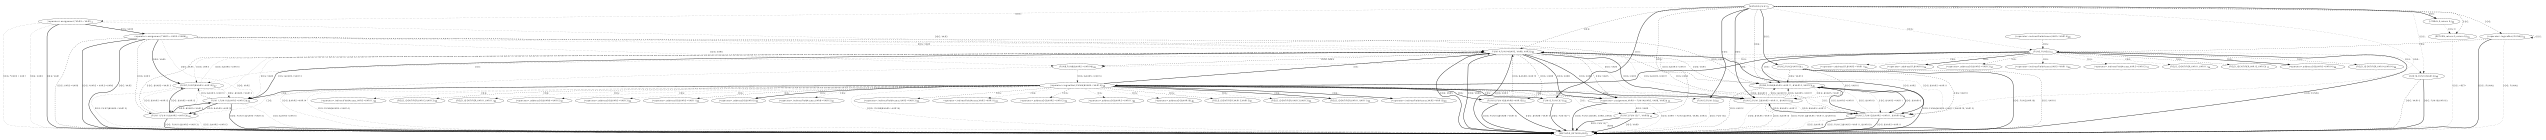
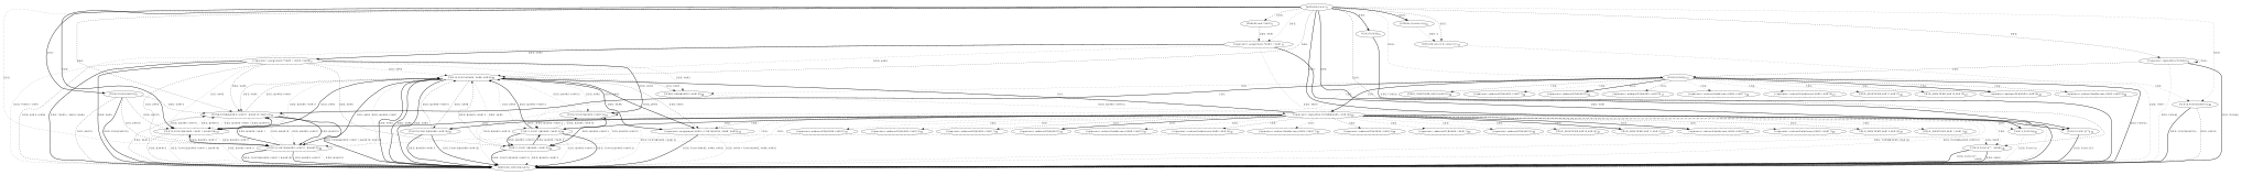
  digraph {
    fontname="Open Sans"
    node [fontname="Open Sans"]
    edge [fontname="Open Sans" style=dotted]
    n1 [label=<(METHOD,FUN1)<SUB>1</SUB>>]
+   n2 [label=<(PARAM,void *VAR1)<SUB>1</SUB>>]
    n3 [label=<(&lt;operator&gt;.assignment,*VAR3 = VAR1)<SUB>3</SUB>>]
    n4 [label=<(FUN2,FUN2(VAR10))<SUB>7</SUB>>]
+   n5 [label=<(FUN3,FUN3())<SUB>9</SUB>>]
    n6 [label=<(RETURN,return 0;,return 0;)<SUB>55</SUB>>]
    n7 [label=<(&lt;operator&gt;.logicalNot,!FUN4())<SUB>12</SUB>>]
    n8 [label=<(LITERAL,0,return 0;)<SUB>55</SUB>>]
    n9 [label=<(FUN6,FUN6(&amp;VAR5-&gt;VAR11, &amp;VAR10, VAR12))<SUB>26</SUB>>]
    n10 [label=<(FUN16,FUN16(VAR16))<SUB>49</SUB>>]
    n11 [label=<(FUN5,FUN5())<SUB>14</SUB>>]
    n12 [label=<(FUN12,FUN12(&amp;VAR5-&gt;VAR11, &amp;VAR10))<SUB>33</SUB>>]
    n13 [label=<(FUN13,FUN13(&quot;&quot;))<SUB>34</SUB>>]
    n14 [label=<(FUN13,FUN13(&quot;&quot;,  				VAR9))<SUB>36</SUB>>]
    n15 [label=<(FUN15,FUN15())<SUB>41</SUB>>]
    n16 [label=<(FUN12,FUN12(&amp;VAR5-&gt;VAR11, &amp;VAR10))<SUB>46</SUB>>]
    n17 [label=<(FUN14,FUN14(VAR5, VAR8, VAR3))<SUB>95</SUB>>]
    n18 [label=<(METHOD_RETURN,ANY)<SUB>1</SUB>>]
    n19 [label=<(&lt;operator&gt;.assignment,*VAR5 = VAR3-&gt;VAR6)<SUB>4</SUB>>]
    n20 [label=<(FUN7,FUN7(&amp;VAR5-&gt;VAR13))<SUB>27</SUB>>]
    n21 [label=<(FUN8,FUN8(&amp;VAR5-&gt;VAR14))<SUB>28</SUB>>]
    n22 [label=<(&lt;operator&gt;.logicalNot,!FUN8(&amp;VAR5-&gt;VAR14))<SUB>28</SUB>>]
    n23 [label=<(&lt;operator&gt;.addressOf,&amp;VAR5-&gt;VAR11)<SUB>26</SUB>>]
    n24 [label=<(&lt;operator&gt;.addressOf,&amp;VAR10)<SUB>26</SUB>>]
    n25 [label=<(&lt;operator&gt;.addressOf,&amp;VAR5-&gt;VAR13)<SUB>27</SUB>>]
    n26 [label=<(&lt;operator&gt;.indirectFieldAccess,VAR5-&gt;VAR11)<SUB>26</SUB>>]
    n27 [label=<(&lt;operator&gt;.indirectFieldAccess,VAR5-&gt;VAR13)<SUB>27</SUB>>]
    n28 [label=<(FIELD_IDENTIFIER,VAR11,VAR11)<SUB>26</SUB>>]
    n29 [label=<(FIELD_IDENTIFIER,VAR13,VAR13)<SUB>27</SUB>>]
    n30 [label=<(&lt;operator&gt;.addressOf,&amp;VAR5-&gt;VAR14)<SUB>28</SUB>>]
    n31 [label=<(&lt;operator&gt;.indirectFieldAccess,VAR5-&gt;VAR14)<SUB>28</SUB>>]
    n32 [label=<(FIELD_IDENTIFIER,VAR14,VAR14)<SUB>28</SUB>>]
    n33 [label=<(FUN11,FUN11(&amp;VAR5-&gt;VAR13))<SUB>32</SUB>>]
    n34 [label=<(FUN11,FUN11(&amp;VAR5-&gt;VAR13))<SUB>39</SUB>>]
    n35 [label=<(FUN10,FUN10(&amp;VAR8-&gt;VAR15))<SUB>31</SUB>>]
    n36 [label=<(&lt;operator&gt;.assignment,VAR9 = FUN14(VAR5, VAR8, VAR3))<SUB>35</SUB>>]
    n37 [label=<(&lt;operator&gt;.addressOf,&amp;VAR8-&gt;VAR15)<SUB>31</SUB>>]
    n38 [label=<(&lt;operator&gt;.addressOf,&amp;VAR5-&gt;VAR13)<SUB>32</SUB>>]
    n39 [label=<(&lt;operator&gt;.addressOf,&amp;VAR5-&gt;VAR11)<SUB>33</SUB>>]
    n40 [label=<(&lt;operator&gt;.addressOf,&amp;VAR10)<SUB>33</SUB>>]
    n41 [label=<(&lt;operator&gt;.indirectFieldAccess,VAR8-&gt;VAR15)<SUB>31</SUB>>]
    n42 [label=<(&lt;operator&gt;.indirectFieldAccess,VAR5-&gt;VAR13)<SUB>32</SUB>>]
    n43 [label=<(&lt;operator&gt;.indirectFieldAccess,VAR5-&gt;VAR11)<SUB>33</SUB>>]
    n44 [label=<(&lt;operator&gt;.addressOf,&amp;VAR5-&gt;VAR13)<SUB>39</SUB>>]
    n45 [label=<(&lt;operator&gt;.addressOf,&amp;VAR5-&gt;VAR11)<SUB>46</SUB>>]
    n46 [label=<(&lt;operator&gt;.addressOf,&amp;VAR10)<SUB>46</SUB>>]
-   n47 [label=<(FIELD_IDENTIFIER,VAR15,VAR15)<SUB>31</SUB>>]
    n48 [label=<(FIELD_IDENTIFIER,VAR13,VAR13)<SUB>32</SUB>>]
    n49 [label=<(FIELD_IDENTIFIER,VAR11,VAR11)<SUB>33</SUB>>]
    n50 [label=<(&lt;operator&gt;.indirectFieldAccess,VAR5-&gt;VAR13)<SUB>39</SUB>>]
    n51 [label=<(&lt;operator&gt;.indirectFieldAccess,VAR5-&gt;VAR11)<SUB>46</SUB>>]
    n52 [label=<(FIELD_IDENTIFIER,VAR13,VAR13)<SUB>39</SUB>>]
    n53 [label=<(FIELD_IDENTIFIER,VAR11,VAR11)<SUB>46</SUB>>]
+   n1 -> n2 [label="DDG: " style=dashed]
    n1 -> n3 [label="DDG: "]
    n1 -> n4 [label="DDG: " style=bold]
+   n1 -> n5 [label="DDG: " style=bold]
    n1 -> n6 [label="DDG: " style=dashed]
    n1 -> n7 [label="DDG: " style=dashed]
    n1 -> n8 [label="DDG: " style=bold]
    n1 -> n9 [label="DDG: " style=dashed]
    n1 -> n10 [label="DDG: "]
    n1 -> n11 [label="DDG: "]
    n1 -> n12 [label="DDG: " style=bold]
    n1 -> n13 [label="DDG: " style=bold]
    n1 -> n14 [label="DDG: " style=dashed]
    n1 -> n15 [label="DDG: " style=bold]
    n1 -> n16 [label="DDG: "]
    n1 -> n17 [label="DDG: " style=dashed]
+   n2 -> n3 [label="DDG: VAR1" style=dashed]
    n3 -> n17 [label="DDG: VAR3"]
    n3 -> n18 [label="DDG: VAR3"]
    n3 -> n18 [label="DDG: VAR1" style=bold]
    n3 -> n18 [label="DDG: *VAR3 = VAR1"]
    n3 -> n19 [label="DDG: VAR3" style=bold]
    n4 -> n9 [label="DDG: VAR10" style=dashed]
    n4 -> n12 [label="DDG: VAR10" style=dashed]
    n4 -> n16 [label="DDG: VAR10" style=dashed]
    n4 -> n18 [label="DDG: VAR10" style=dashed]
    n4 -> n18 [label="DDG: FUN2(VAR10)" style=bold]
+   n5 -> n18 [label="DDG: FUN3()" style=bold]
    n6 -> n18 [label="DDG: &lt;RET&gt;"]
    n7 -> n7 [label="CDG: " style=dashed]
    n7 -> n11 [label="CDG: " style=dashed]
    n7 -> n18 [label="DDG: FUN4()"]
    n7 -> n18 [label="DDG: !FUN4()" style=bold]
    n8 -> n6 [label="DDG: 0"]
    n9 -> n12 [label="DDG: &amp;VAR5-&gt;VAR11"]
    n9 -> n12 [label="DDG: &amp;VAR10"]
    n9 -> n16 [label="DDG: &amp;VAR5-&gt;VAR11"]
    n9 -> n16 [label="DDG: &amp;VAR10" style=bold]
    n9 -> n17 [label="DDG: &amp;VAR5-&gt;VAR11" style=dashed]
    n9 -> n18 [label="DDG: FUN6(&amp;VAR5-&gt;VAR11, &amp;VAR10, VAR12)" style=bold]
    n9 -> n18 [label="DDG: VAR12" style=dashed]
    n10 -> n18 [label="DDG: FUN16(VAR16)" style=bold]
    n10 -> n18 [label="DDG: VAR16" style=dashed]
    n11 -> n9 [label="CDG: " style=bold]
    n11 -> n10 [label="CDG: "]
    n11 -> n18 [label="DDG: FUN5()" style=bold]
    n11 -> n20 [label="CDG: "]
    n11 -> n21 [label="CDG: "]
    n11 -> n22 [label="CDG: " style=bold]
    n11 -> n23 [label="CDG: "]
    n11 -> n24 [label="CDG: " style=bold]
    n11 -> n25 [label="CDG: " style=dashed]
    n11 -> n26 [label="CDG: "]
    n11 -> n27 [label="CDG: "]
    n11 -> n28 [label="CDG: "]
    n11 -> n29 [label="CDG: " style=dashed]
    n11 -> n30 [label="CDG: " style=bold]
-   n31 -> n11 [label="CDG: " style=dashed]
+   n11 -> n31 [label="CDG: " style=dashed]
    n11 -> n32 [label="CDG: " style=dashed]
    n12 -> n9 [label="DDG: &amp;VAR5-&gt;VAR11" style=dashed]
    n12 -> n9 [label="DDG: &amp;VAR10"]
    n12 -> n16 [label="DDG: &amp;VAR5-&gt;VAR11"]
    n12 -> n17 [label="DDG: &amp;VAR5-&gt;VAR11"]
    n12 -> n18 [label="DDG: &amp;VAR5-&gt;VAR11"]
    n12 -> n18 [label="DDG: &amp;VAR10" style=dashed]
    n12 -> n18 [label="DDG: FUN12(&amp;VAR5-&gt;VAR11, &amp;VAR10)"]
    n13 -> n18 [label="DDG: FUN13(&quot;&quot;)" style=bold]
    n14 -> n18 [label="DDG: VAR9" style=bold]
    n14 -> n18 [label="DDG: FUN13(&quot;&quot;,\n 				VAR9)" style=bold]
    n15 -> n18 [label="DDG: FUN15()"]
    n16 -> n9 [label="DDG: &amp;VAR5-&gt;VAR11" style=bold]
    n16 -> n9 [label="DDG: &amp;VAR10"]
    n16 -> n12 [label="DDG: &amp;VAR5-&gt;VAR11" style=bold]
    n16 -> n17 [label="DDG: &amp;VAR5-&gt;VAR11"]
    n16 -> n18 [label="DDG: &amp;VAR5-&gt;VAR11" style=bold]
    n16 -> n18 [label="DDG: &amp;VAR10"]
    n16 -> n18 [label="DDG: FUN12(&amp;VAR5-&gt;VAR11, &amp;VAR10)" style=bold]
    n17 -> n9 [label="DDG: VAR5" style=dashed]
    n17 -> n12 [label="DDG: VAR5" style=bold]
    n17 -> n16 [label="DDG: VAR5" style=bold]
    n17 -> n18 [label="DDG: VAR5" style=bold]
    n17 -> n18 [label="DDG: VAR8" style=bold]
    n17 -> n18 [label="DDG: VAR3" style=bold]
    n17 -> n20 [label="DDG: VAR5"]
    n17 -> n21 [label="DDG: VAR5" style=dashed]
    n17 -> n33 [label="DDG: VAR5"]
    n17 -> n34 [label="DDG: VAR5"]
    n17 -> n35 [label="DDG: VAR8" style=dashed]
    n17 -> n36 [label="DDG: VAR5" style=dashed]
    n17 -> n36 [label="DDG: VAR8" style=bold]
    n17 -> n36 [label="DDG: VAR3" style=bold]
    n19 -> n9 [label="DDG: VAR5" style=dashed]
    n19 -> n12 [label="DDG: VAR5"]
    n19 -> n16 [label="DDG: VAR5" style=dashed]
    n19 -> n17 [label="DDG: VAR5"]
    n19 -> n18 [label="DDG: VAR5" style=bold]
    n19 -> n18 [label="DDG: VAR3-&gt;VAR6" style=dashed]
    n19 -> n18 [label="DDG: *VAR5 = VAR3-&gt;VAR6" style=bold]
    n19 -> n20 [label="DDG: VAR5" style=bold]
    n19 -> n21 [label="DDG: VAR5"]
    n19 -> n33 [label="DDG: VAR5" style=dashed]
    n19 -> n34 [label="DDG: VAR5"]
    n20 -> n17 [label="DDG: &amp;VAR5-&gt;VAR13"]
    n20 -> n18 [label="DDG: FUN7(&amp;VAR5-&gt;VAR13)"]
    n20 -> n33 [label="DDG: &amp;VAR5-&gt;VAR13" style=bold]
    n20 -> n34 [label="DDG: &amp;VAR5-&gt;VAR13"]
    n21 -> n18 [label="DDG: &amp;VAR5-&gt;VAR14"]
    n21 -> n22 [label="DDG: &amp;VAR5-&gt;VAR14"]
    n22 -> n12 [label="CDG: " style=bold]
    n22 -> n13 [label="CDG: " style=bold]
    n22 -> n14 [label="CDG: "]
    n22 -> n15 [label="CDG: "]
    n22 -> n16 [label="CDG: "]
    n22 -> n17 [label="CDG: " style=bold]
    n22 -> n18 [label="DDG: FUN8(&amp;VAR5-&gt;VAR14)"]
    n22 -> n18 [label="DDG: !FUN8(&amp;VAR5-&gt;VAR14)"]
    n22 -> n33 [label="CDG: "]
    n22 -> n34 [label="CDG: " style=bold]
    n22 -> n35 [label="CDG: " style=bold]
    n22 -> n36 [label="CDG: " style=dashed]
    n22 -> n37 [label="CDG: "]
    n22 -> n38 [label="CDG: "]
    n22 -> n39 [label="CDG: " style=dashed]
    n22 -> n40 [label="CDG: " style=bold]
    n22 -> n41 [label="CDG: "]
    n22 -> n42 [label="CDG: " style=dashed]
    n22 -> n43 [label="CDG: "]
    n22 -> n44 [label="CDG: " style=dashed]
    n22 -> n45 [label="CDG: "]
    n22 -> n46 [label="CDG: "]
-   n22 -> n47 [label="CDG: " style=dashed]
    n22 -> n48 [label="CDG: "]
    n22 -> n49 [label="CDG: " style=bold]
    n22 -> n50 [label="CDG: " style=bold]
    n22 -> n51 [label="CDG: "]
    n22 -> n52 [label="CDG: " style=dashed]
    n22 -> n53 [label="CDG: "]
    n33 -> n17 [label="DDG: &amp;VAR5-&gt;VAR13" style=dashed]
    n33 -> n18 [label="DDG: &amp;VAR5-&gt;VAR13"]
    n33 -> n18 [label="DDG: FUN11(&amp;VAR5-&gt;VAR13)" style=bold]
    n33 -> n20 [label="DDG: &amp;VAR5-&gt;VAR13"]
    n33 -> n34 [label="DDG: &amp;VAR5-&gt;VAR13" style=bold]
    n34 -> n17 [label="DDG: &amp;VAR5-&gt;VAR13" style=bold]
    n34 -> n18 [label="DDG: &amp;VAR5-&gt;VAR13"]
    n34 -> n18 [label="DDG: FUN11(&amp;VAR5-&gt;VAR13)" style=bold]
    n34 -> n20 [label="DDG: &amp;VAR5-&gt;VAR13" style=dashed]
    n34 -> n33 [label="DDG: &amp;VAR5-&gt;VAR13" style=bold]
    n35 -> n17 [label="DDG: &amp;VAR8-&gt;VAR15" style=dashed]
    n35 -> n18 [label="DDG: &amp;VAR8-&gt;VAR15" style=bold]
    n35 -> n18 [label="DDG: FUN10(&amp;VAR8-&gt;VAR15)" style=bold]
    n36 -> n14 [label="DDG: VAR9"]
    n36 -> n18 [label="DDG: FUN14(VAR5, VAR8, VAR3)" style=bold]
    n36 -> n18 [label="DDG: VAR9 = FUN14(VAR5, VAR8, VAR3)"]
  }
